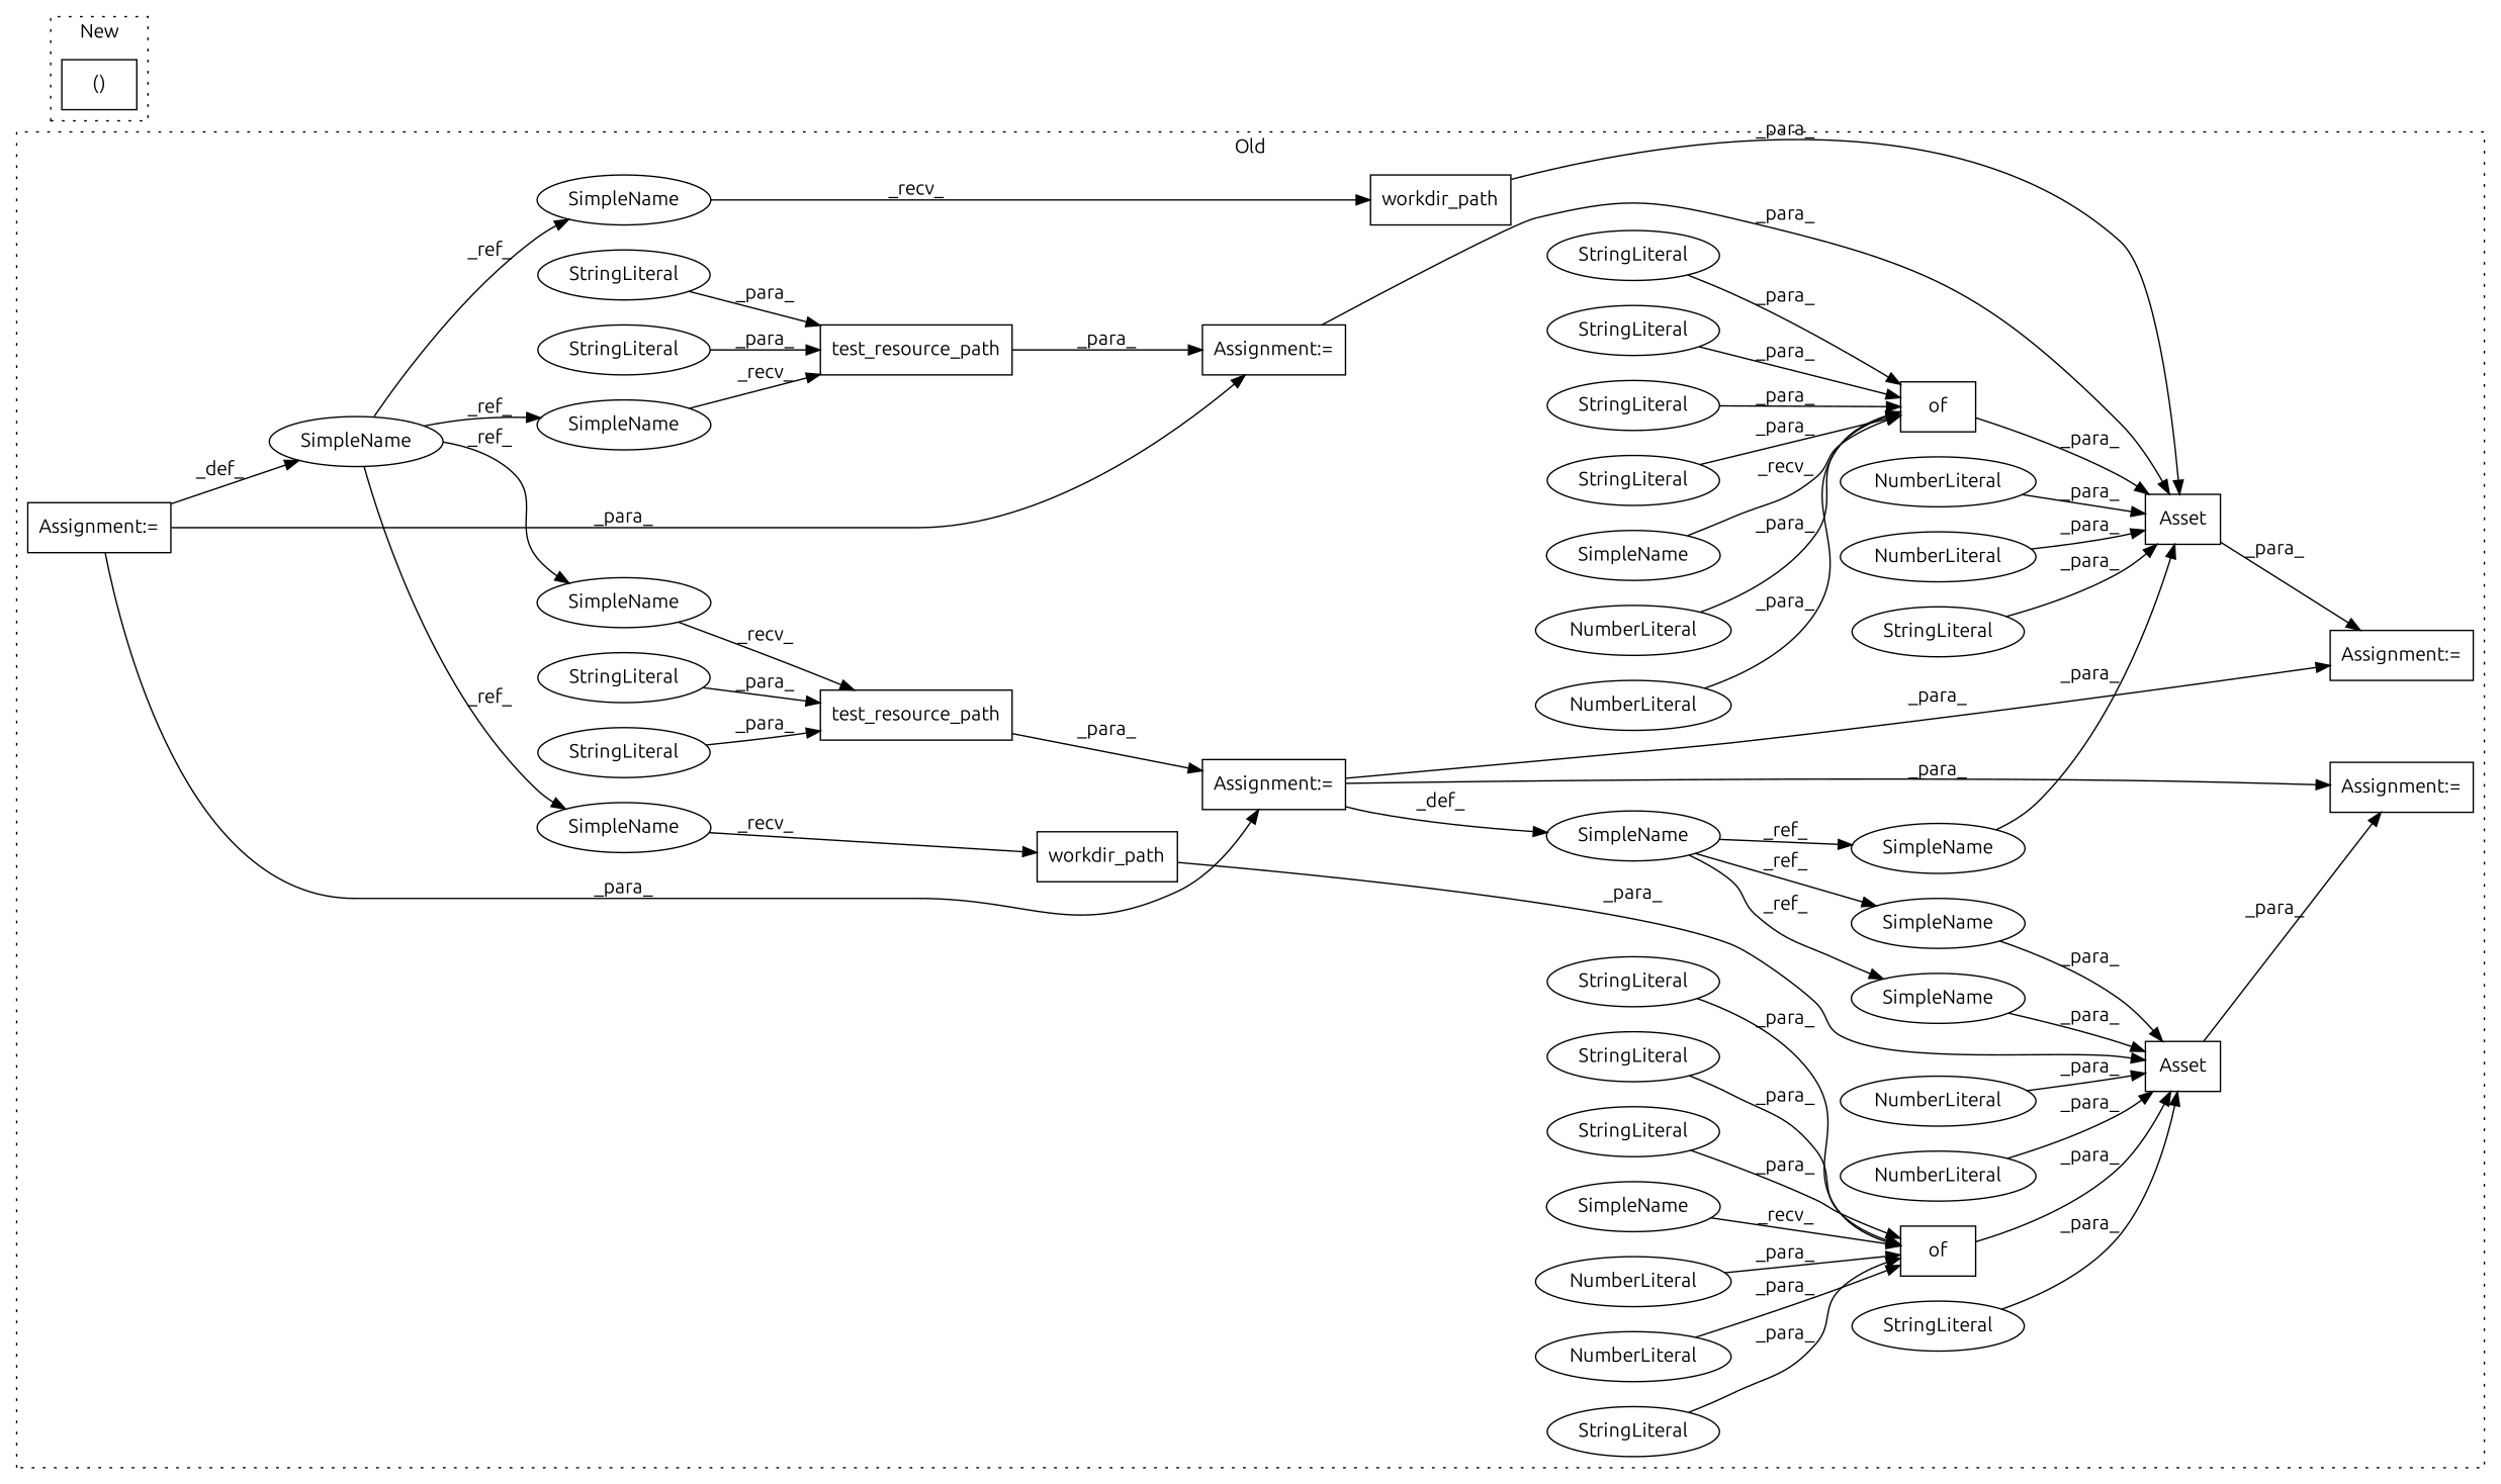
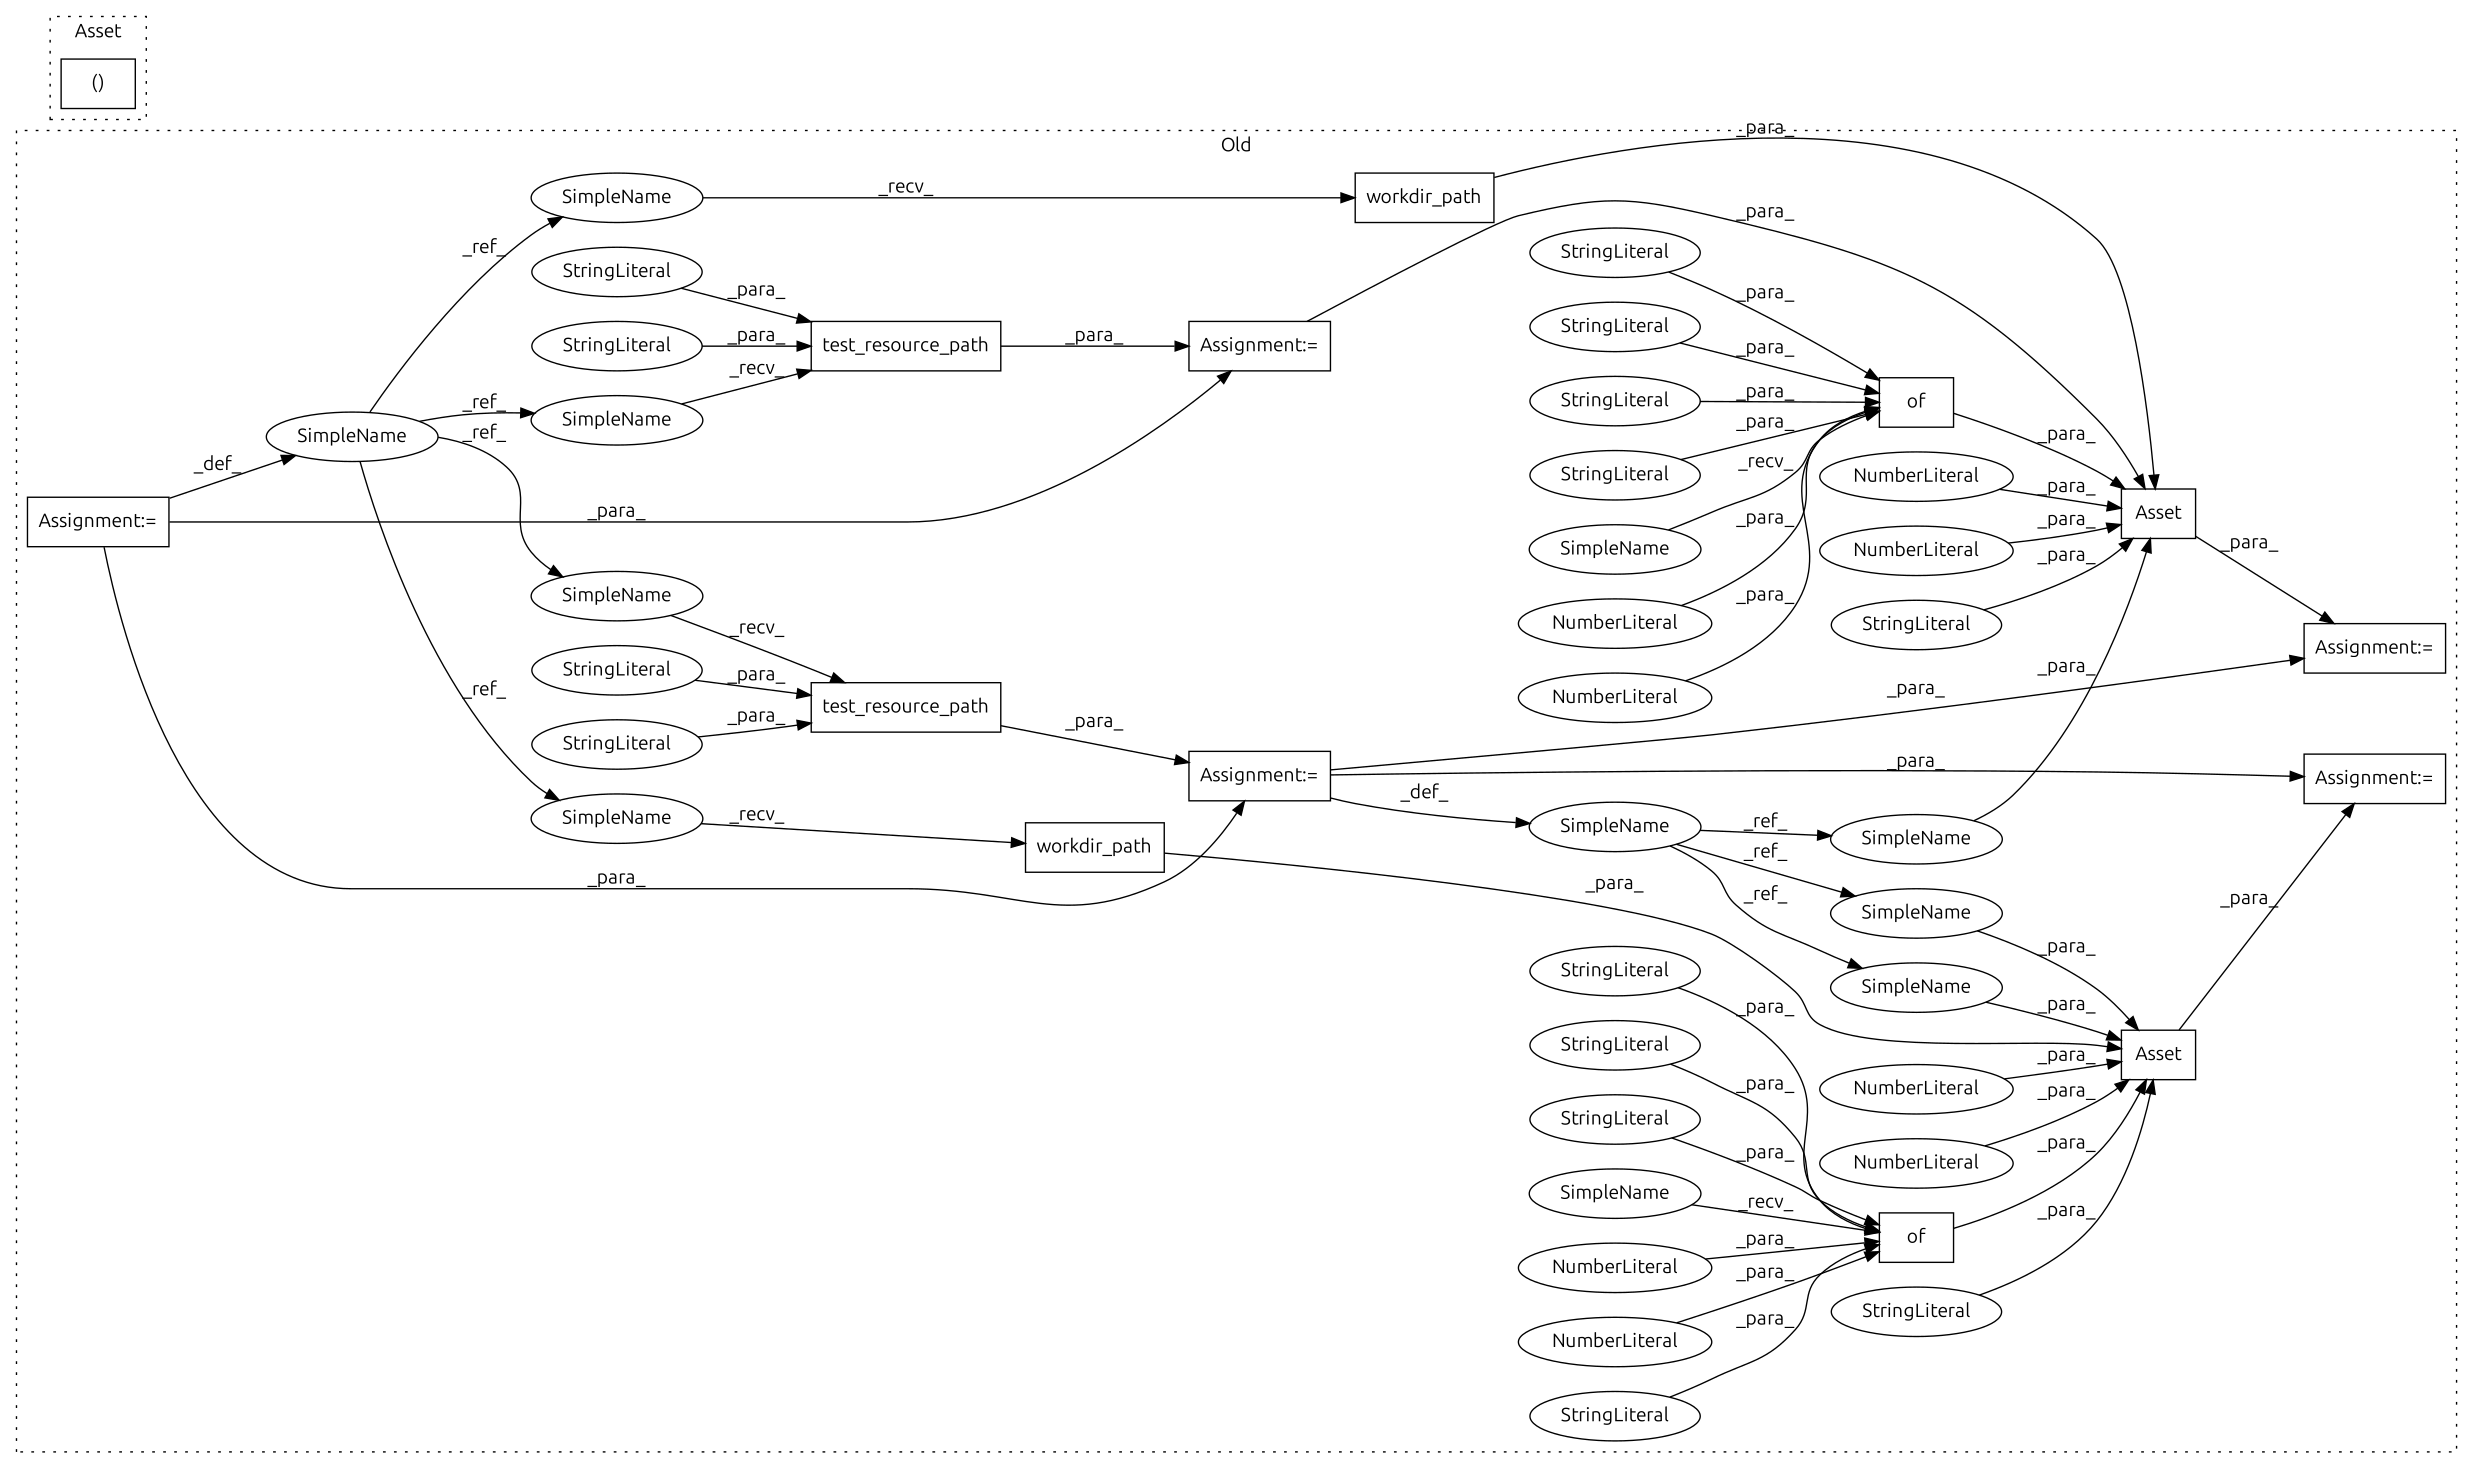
  digraph {
    rankdir=LR
    fontname=Ubuntu
    node [a=45 l=1 s=7259 shape=ellipse fontname=Ubuntu]
    edge [fontname=Ubuntu]
    n1 [a=32 l=14 label=workdir_path s=7627 shape=box]
    n2 [a=32 l="6,1" label=Asset s="7599,7717" shape=box]
    n3 [a=34 label=NumberLiteral s=7612]
    n4 [a=34 label=NumberLiteral s=7614]
    n5 [a=42 l=8 label=SimpleName s=7275]
    n6 [a=32 l="6,1" label=Asset s="7459,7577" shape=box]
    n7 [a=34 label=NumberLiteral s=7472]
    n8 [a=34 label=NumberLiteral s=7474]
    n9 [a=32 l="3,1" label=of s="7524,7576" shape=box]
    n10 [a=34 l=3 label=NumberLiteral s=7535]
    n11 [a=34 l=3 label=NumberLiteral s=7548]
    n12 [a=32 l="3,1" label=of s="7664,7716" shape=box]
    n13 [a=34 l=3 label=NumberLiteral s=7675]
    n14 [a=34 l=3 label=NumberLiteral s=7688]
    n15 [a=32 l="19,1" label=test_resource_path s="7295,7357" shape=box]
    n16 [a=42 l=10 label=SimpleName]
    n17 [a=32 l="19,1" label=test_resource_path s="7384,7446" shape=box]
    n18 [l=10 label=StringLiteral s=7552]
    n19 [a=7 label="Assignment:=" s=7283 shape=box]
    n20 [l=5 label=StringLiteral s=7314]
    n21 [l=5 label=StringLiteral s=7403]
    n22 [l=7 label=StringLiteral s=7527]
    n23 [l=6 label=StringLiteral s=7605]
    n24 [l=37 label=StringLiteral s=7320]
    n25 [l=37 label=StringLiteral s=7409]
    n26 [l=6 label=StringLiteral s=7465]
    n27 [l=13 label=StringLiteral s=7563]
    n28 [l=8 label=StringLiteral s=7679]
    n29 [l=8 label=StringLiteral s=7539]
    n30 [l=7 label=StringLiteral s=7667]
    n31 [l=10 label=StringLiteral s=7692]
    n32 [l=13 label=StringLiteral s=7703]
    n33 [a=7 label="Assignment:=" s=7372 shape=box]
    n34 [a=7 l=10 label="Assignment:=" shape=box]
    n35 [a=32 l=14 label=workdir_path s=7487 shape=box]
    n36 [a=7 label="Assignment:=" s=7598 shape=box]
    n37 [a=7 label="Assignment:=" s=7458 shape=box]
    n38 [a=42 l=8 label=SimpleName s=7651]
    n39 [a=42 l=8 label=SimpleName s=7642]
    n40 [a=42 l=8 label=SimpleName s=7502]
    n41 [a=42 l=10 label=SimpleName s=7476]
    n42 [a=42 l=10 label=SimpleName s=7284]
    n43 [a=42 l=10 label=SimpleName s=7616]
    n44 [a=42 l=10 label=SimpleName s=7373]
    n45 [a=42 l=3 label=SimpleName s=7660]
    n46 [a=42 l=3 label=SimpleName s=7520]
    n47 [a=106 l=74 label="()" s=7514 shape=box]
    subgraph cluster_1 {
      label=Old
      style=dotted
      n1
      n2
      n3
      n4
      n5
      n6
      n7
      n8
      n9
      n10
      n11
      n12
      n13
      n14
      n15
      n16
      n17
      n18
      n19
      n20
      n21
      n22
      n23
      n24
      n25
      n26
      n27
      n28
      n29
      n30
      n31
      n32
      n33
      n34
      n35
      n36
      n37
      n38
      n39
      n40
      n41
      n42
      n43
      n44
      n45
      n46
    }
    subgraph cluster_2 {
-     label=New
+     label=Asset
      style=dotted
      n47
    }
    n1 -> n2 [label=_para_]
    n2 -> n36 [label=_para_]
    n3 -> n2 [label=_para_]
    n4 -> n2 [label=_para_]
    n5 -> n38 [label=_ref_]
    n5 -> n39 [label=_ref_]
    n5 -> n40 [label=_ref_]
    n6 -> n37 [label=_para_]
    n7 -> n6 [label=_para_]
    n8 -> n6 [label=_para_]
    n9 -> n6 [label=_para_]
    n10 -> n9 [label=_para_]
    n11 -> n9 [label=_para_]
    n12 -> n2 [label=_para_]
    n13 -> n12 [label=_para_]
    n14 -> n12 [label=_para_]
    n15 -> n19 [label=_para_]
    n16 -> n41 [label=_ref_]
    n16 -> n42 [label=_ref_]
    n16 -> n43 [label=_ref_]
    n16 -> n44 [label=_ref_]
    n17 -> n33 [label=_para_]
    n18 -> n9 [label=_para_]
    n19 -> n5 [label=_def_]
    n19 -> n36 [label=_para_]
    n19 -> n37 [label=_para_]
    n20 -> n15 [label=_para_]
    n21 -> n17 [label=_para_]
    n22 -> n9 [label=_para_]
    n23 -> n2 [label=_para_]
    n24 -> n15 [label=_para_]
    n25 -> n17 [label=_para_]
    n26 -> n6 [label=_para_]
    n27 -> n9 [label=_para_]
    n28 -> n12 [label=_para_]
    n29 -> n9 [label=_para_]
    n30 -> n12 [label=_para_]
    n31 -> n12 [label=_para_]
    n32 -> n12 [label=_para_]
    n33 -> n6 [label=_para_]
    n34 -> n16 [label=_def_]
    n34 -> n19 [label=_para_]
    n34 -> n33 [label=_para_]
    n35 -> n6 [label=_para_]
    n38 -> n2 [label=_para_]
    n39 -> n2 [label=_para_]
    n40 -> n6 [label=_para_]
    n41 -> n35 [label=_recv_]
    n42 -> n15 [label=_recv_]
    n43 -> n1 [label=_recv_]
    n44 -> n17 [label=_recv_]
    n45 -> n12 [label=_recv_]
    n46 -> n9 [label=_recv_]
  }
